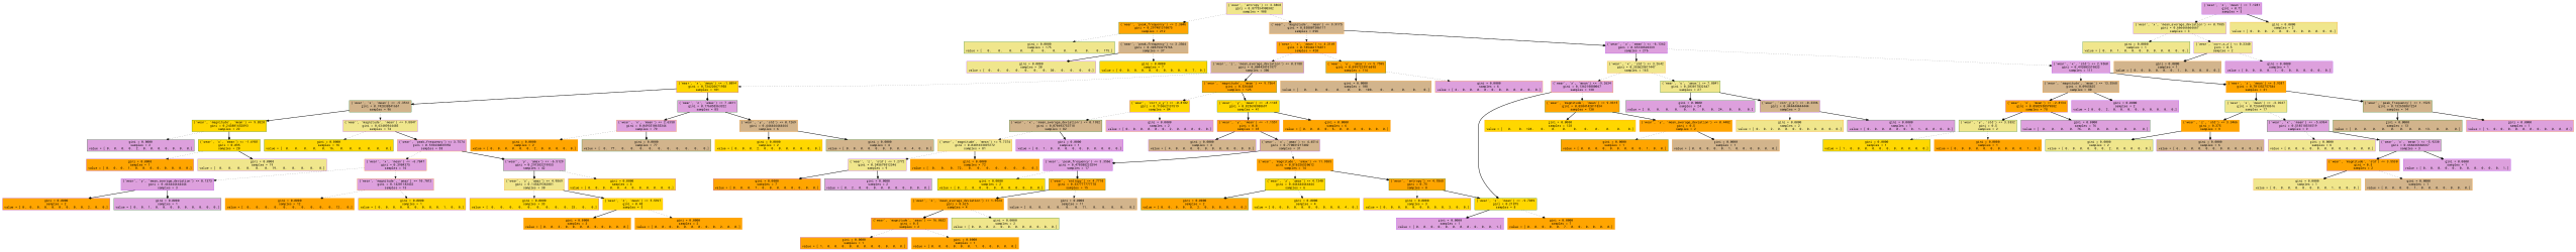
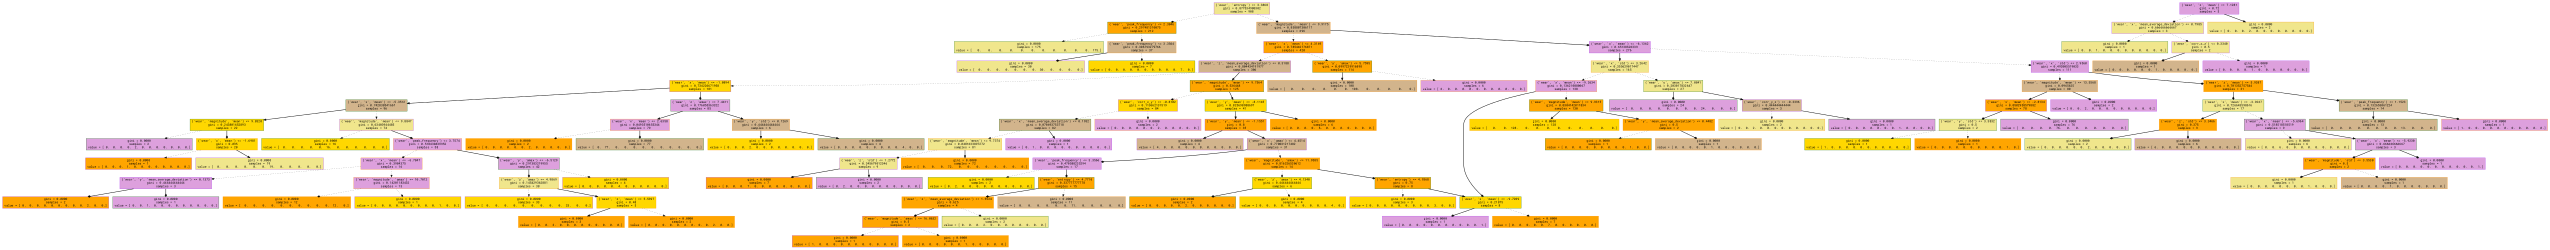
  digraph {
    fontname="Roboto Mono"
    node [color=darkorange fillcolor=orange fontname="Roboto Mono" shape=box style=filled]
    edge [arrowhead=diamond fontname="Roboto Mono" style=bold]
    n1 [color=purple fillcolor=khaki label="('wear', 'entropy') <= 3.3868\ngini = 0.877534980302\nsamples = 908"]
    n2 [color=darkgreen label="('wear', 'peak_frequency') <= 2.3046\ngini = 0.297481310075\nsamples = 212"]
    n3 [fillcolor=tan label="('wear', 'magnitude', 'mean') <= 9.9175\ngini = 0.858807306117\nsamples = 696"]
    n4 [color=darkgreen fillcolor=khaki label="gini = 0.0000\nsamples = 175\nvalue = [   0.    0.    0.    0.    0.    0.    0.    0.    0.    0.    0.  175.]"]
    n5 [fillcolor=tan label="('wear', 'peak_frequency') <= 3.3564\ngini = 0.306793279766\nsamples = 37"]
    n6 [color=purple label="('wear', 'x', 'mean') <= 4.3149\ngini = 0.785442176871\nsamples = 420"]
    n7 [color=purple fillcolor=plum label="('wear', 'x', 'mean') <= -6.1362\ngini = 0.65138626339\nsamples = 276"]
    n8 [color=purple fillcolor=khaki label="gini = 0.0000\nsamples = 30\nvalue = [  0.   0.   0.   0.   0.   0.   0.  30.   0.   0.   0.   0.]"]
    n9 [color=darkgreen fillcolor=gold label="gini = 0.0000\nsamples = 7\nvalue = [ 0.  0.  0.  0.  0.  0.  0.  0.  0.  0.  7.  0.]"]
    n10 [color=purple fillcolor=tan label="('wear', 'z', 'mean_average_deviation') <= 0.3188\ngini = 0.804434191977\nsamples = 306"]
    n11 [color=darkgreen label="('wear', 'y', 'amax') <= 5.7595\ngini = 0.0997229916898\nsamples = 114"]
    n12 [fillcolor=khaki label="('wear', 'x', 'std') <= 3.2642\ngini = 0.355629017447\nsamples = 165"]
    n13 [color=purple fillcolor=plum label="('wear', 'x', 'std') <= 2.9560\ngini = 0.492005519033\nsamples = 111"]
    n14 [color=purple fillcolor=gold label="('wear', 'x', 'mean') <= -1.0894\ngini = 0.734226671958\nsamples = 181"]
    n15 [color=darkgreen label="('wear', 'magnitude', 'mean') <= 9.7564\ngini = 0.536448\nsamples = 125"]
    n16 [fillcolor=tan label="gini = 0.0000\nsamples = 108\nvalue = [   0.    0.    0.    0.    0.    0.  108.    0.    0.    0.    0.    0.]"]
    n17 [fillcolor=plum label="gini = 0.0000\nsamples = 6\nvalue = [ 6.  0.  0.  0.  0.  0.  0.  0.  0.  0.  0.  0.]"]
    n18 [color=darkgreen fillcolor=tan label="('wear', 'x', 'mean') <= -5.3512\ngini = 0.742838541667\nsamples = 96"]
    n19 [color=darkgreen fillcolor=plum label="('wear', 'z', 'amax') <= 7.4411\ngini = 0.176055363322\nsamples = 85"]
    n20 [color=purple fillcolor=gold label="('wear', 'corr_x_y') <= -0.8102\ngini = 0.113662131519\nsamples = 84"]
    n21 [color=darkgreen fillcolor=gold label="('wear', 'y', 'mean') <= -8.1145\ngini = 0.825698988697\nsamples = 41"]
    n22 [color=purple fillcolor=khaki label="('wear', 'magnitude', 'mean') <= 9.8847\ngini = 0.63403944485\nsamples = 74"]
    n23 [color=darkgreen fillcolor=gold label="('wear', 'magnitude', 'mean') <= 9.8320\ngini = 0.243801652893\nsamples = 22"]
    n24 [fillcolor=tan label="('wear', 'y', 'std') <= 0.1269\ngini = 0.444444444444\nsamples = 6"]
    n25 [fillcolor=plum label="('wear', 'x', 'mean') <= 2.6358\ngini = 0.0493510655344\nsamples = 79"]
    n26 [fillcolor=plum label="('wear', 'peak_frequency') <= 3.7574\ngini = 0.518430439952\nsamples = 58"]
    n27 [color=darkgreen fillcolor=gold label="gini = 0.0000\nsamples = 16\nvalue = [  0.   0.   0.   0.   0.  16.   0.   0.   0.   0.   0.   0.]"]
-   n28 [color=darkgreen fillcolor=gold label="('wear', 'x', 'mean') <= -1.6981\ngini = 0.095\nsamples = 20"]
+   n28 [fillcolor=gold label="('wear', 'x', 'mean') <= -1.6981\ngini = 0.095\nsamples = 20"]
    n29 [color=darkgreen fillcolor=plum label="gini = 0.0000\nsamples = 2\nvalue = [ 0.  0.  0.  0.  2.  0.  0.  0.  0.  0.  0.  0.]"]
    n30 [color=darkgreen fillcolor=plum label="('wear', 'y', 'amax') <= -6.5129\ngini = 0.291383219955\nsamples = 42"]
    n31 [fillcolor=plum label="('wear', 'x', 'mean') <= -6.7847\ngini = 0.3984375\nsamples = 16"]
    n32 [color=purple fillcolor=gold label="gini = 0.0000\nsamples = 4\nvalue = [ 0.  0.  0.  0.  0.  4.  0.  0.  0.  0.  0.  0.]"]
    n33 [fillcolor=khaki label="('wear', 'z', 'amax') <= 4.9869\ngini = 0.145429362881\nsamples = 38"]
    n34 [fillcolor=plum label="('wear', 'magnitude', 'amax') <= 10.7012\ngini = 0.14201183432\nsamples = 13"]
    n35 [color=purple fillcolor=plum label="('wear', 'y', 'mean_average_deviation') <= 0.1373\ngini = 0.444444444444\nsamples = 3"]
    n36 [color=purple fillcolor=gold label="gini = 0.0000\nsamples = 33\nvalue = [  0.   0.   0.   0.   0.   0.   0.   0.   0.  33.   0.   0.]"]
    n37 [fillcolor=gold label="('wear', 'z', 'mean') <= 5.5397\ngini = 0.48\nsamples = 5"]
    n38 [label="gini = 0.0000\nsamples = 3\nvalue = [ 0.  0.  3.  0.  0.  0.  0.  0.  0.  0.  0.  0.]"]
    n39 [label="gini = 0.0000\nsamples = 2\nvalue = [ 0.  0.  0.  0.  0.  0.  0.  0.  0.  2.  0.  0.]"]
    n40 [label="gini = 0.0000\nsamples = 12\nvalue = [  0.   0.   0.   0.   0.   0.   0.   0.   0.   0.  12.   0.]"]
    n41 [color=purple fillcolor=gold label="gini = 0.0000\nsamples = 1\nvalue = [ 0.  0.  0.  0.  0.  0.  0.  0.  0.  1.  0.  0.]"]
    n42 [color=purple label="gini = 0.0000\nsamples = 2\nvalue = [ 0.  0.  0.  0.  0.  0.  0.  0.  0.  2.  0.  0.]"]
    n43 [color=darkgreen fillcolor=plum label="gini = 0.0000\nsamples = 1\nvalue = [ 0.  0.  1.  0.  0.  0.  0.  0.  0.  0.  0.  0.]"]
    n44 [color=purple fillcolor=khaki label="gini = 0.0000\nsamples = 19\nvalue = [  0.   0.   0.   0.   0.   0.  19.   0.   0.   0.   0.   0.]"]
    n45 [color=purple label="gini = 0.0000\nsamples = 1\nvalue = [ 0.  0.  0.  1.  0.  0.  0.  0.  0.  0.  0.  0.]"]
    n46 [color=darkgreen fillcolor=tan label="gini = 0.0000\nsamples = 4\nvalue = [ 0.  0.  0.  0.  0.  0.  0.  0.  0.  4.  0.  0.]"]
    n47 [fillcolor=gold label="gini = 0.0000\nsamples = 2\nvalue = [ 0.  0.  0.  2.  0.  0.  0.  0.  0.  0.  0.  0.]"]
    n48 [color=darkgreen fillcolor=tan label="gini = 0.0000\nsamples = 77\nvalue = [  0.  77.   0.   0.   0.   0.   0.   0.   0.   0.   0.   0.]"]
    n49 [label="gini = 0.0000\nsamples = 2\nvalue = [ 0.  0.  0.  0.  0.  0.  2.  0.  0.  0.  0.  0.]"]
    n50 [fillcolor=plum label="gini = 0.0000\nsamples = 2\nvalue = [ 0.  0.  0.  0.  0.  0.  2.  0.  0.  0.  0.  0.]"]
    n51 [color=darkgreen fillcolor=tan label="('wear', 'x', 'mean_average_deviation') <= 0.1932\ngini = 0.070493753718\nsamples = 82"]
    n52 [label="gini = 0.0000\nsamples = 6\nvalue = [ 0.  0.  0.  0.  6.  0.  0.  0.  0.  0.  0.  0.]"]
    n53 [color=purple label="('wear', 'y', 'mean') <= -1.1551\ngini = 0.8\nsamples = 35"]
    n54 [color=purple fillcolor=plum label="gini = 0.0000\nsamples = 1\nvalue = [ 0.  1.  0.  0.  0.  0.  0.  0.  0.  0.  0.  0.]"]
    n55 [fillcolor=khaki label="('wear', 'magnitude', 'mean') <= 9.7374\ngini = 0.0481633897272\nsamples = 81"]
    n56 [label="gini = 0.0000\nsamples = 72\nvalue = [  0.   0.   0.  72.   0.   0.   0.   0.   0.   0.   0.   0.]"]
    n57 [color=purple fillcolor=khaki label="('wear', 'z', 'std') <= 1.2772\ngini = 0.345679012346\nsamples = 9"]
    n58 [color=darkgreen fillcolor=plum label="gini = 0.0000\nsamples = 2\nvalue = [ 0.  2.  0.  0.  0.  0.  0.  0.  0.  0.  0.  0.]"]
    n59 [color=purple label="gini = 0.0000\nsamples = 7\nvalue = [ 0.  0.  0.  7.  0.  0.  0.  0.  0.  0.  0.  0.]"]
    n60 [color=purple fillcolor=tan label="('wear', 'x', 'amax') <= 4.4514\ngini = 0.770031217482\nsamples = 31"]
    n61 [color=purple fillcolor=tan label="gini = 0.0000\nsamples = 4\nvalue = [ 4.  0.  0.  0.  0.  0.  0.  0.  0.  0.  0.  0.]"]
    n62 [label="('wear', 'magnitude', 'amax') <= 11.9585\ngini = 0.816326530612\nsamples = 14"]
    n63 [color=purple fillcolor=plum label="('wear', 'peak_frequency') <= 3.3566\ngini = 0.470588235294\nsamples = 17"]
    n64 [color=darkgreen fillcolor=gold label="('wear', 'z', 'amax') <= 4.1340\ngini = 0.444444444444\nsamples = 6"]
    n65 [color=darkgreen label="('wear', 'entropy') <= 4.9368\ngini = 0.75\nsamples = 8"]
    n66 [color=darkgreen label="('wear', 'entropy') <= 4.7710\ngini = 0.337777777778\nsamples = 15"]
    n67 [color=darkgreen fillcolor=gold label="gini = 0.0000\nsamples = 2\nvalue = [ 0.  2.  0.  0.  0.  0.  0.  0.  0.  0.  0.  0.]"]
    n68 [color=darkgreen label="gini = 0.0000\nsamples = 2\nvalue = [ 0.  0.  0.  0.  0.  2.  0.  0.  0.  0.  0.  0.]"]
    n69 [fillcolor=gold label="gini = 0.0000\nsamples = 4\nvalue = [ 0.  0.  0.  0.  0.  0.  0.  0.  0.  0.  4.  0.]"]
    n70 [color=purple fillcolor=gold label="gini = 0.0000\nsamples = 3\nvalue = [ 0.  0.  0.  0.  0.  0.  0.  0.  0.  3.  0.  0.]"]
    n71 [color=darkgreen fillcolor=gold label="('wear', 'x', 'mean') <= -9.7209\ngini = 0.21875\nsamples = 8"]
    n72 [color=purple fillcolor=plum label="('wear', 'z', 'mean') <= 7.1281\ngini = 0.72\nsamples = 5"]
    n73 [color=purple fillcolor=khaki label="('wear', 'x', 'mean_average_deviation') <= 0.7985\ngini = 0.666666666667\nsamples = 3"]
    n74 [fillcolor=khaki label="gini = 0.0000\nsamples = 2\nvalue = [ 0.  0.  0.  2.  0.  0.  0.  0.  0.  0.  0.  0.]"]
    n75 [color=darkgreen fillcolor=khaki label="gini = 0.0000\nsamples = 1\nvalue = [ 0.  0.  1.  0.  0.  0.  0.  0.  0.  0.  0.  0.]"]
    n76 [color=purple fillcolor=khaki label="('wear', 'corr_x_z') <= 0.3340\ngini = 0.5\nsamples = 2"]
    n77 [fillcolor=tan label="gini = 0.0000\nsamples = 1\nvalue = [ 0.  0.  0.  0.  0.  0.  1.  0.  0.  0.  0.  0.]"]
    n78 [color=purple fillcolor=plum label="gini = 0.0000\nsamples = 1\nvalue = [ 0.  0.  0.  0.  1.  0.  0.  0.  0.  0.  0.  0.]"]
    n79 [label="('wear', 'z', 'mean_average_deviation') <= 1.5924\ngini = 0.625\nsamples = 4"]
    n80 [fillcolor=tan label="gini = 0.0000\nsamples = 11\nvalue = [  0.   0.   0.   0.   0.   0.  11.   0.   0.   0.   0.   0.]"]
    n81 [color=purple label="('wear', 'magnitude', 'amax') <= 16.0632\ngini = 0.5\nsamples = 2"]
    n82 [color=darkgreen fillcolor=khaki label="gini = 0.0000\nsamples = 2\nvalue = [ 0.  0.  0.  2.  0.  0.  0.  0.  0.  0.  0.  0.]"]
    n83 [color=purple label="gini = 0.0000\nsamples = 1\nvalue = [ 1.  0.  0.  0.  0.  0.  0.  0.  0.  0.  0.  0.]"]
    n84 [label="gini = 0.0000\nsamples = 1\nvalue = [ 0.  0.  0.  0.  0.  0.  1.  0.  0.  0.  0.  0.]"]
    n85 [fillcolor=plum label="('wear', 'x', 'mean') <= -9.2634\ngini = 0.136210880067\nsamples = 138"]
    n86 [color=darkgreen fillcolor=khaki label="('wear', 'y', 'amax') <= 7.0841\ngini = 0.203017832647\nsamples = 27"]
    n87 [fillcolor=tan label="('wear', 'magnitude', 'mean') <= 13.5568\ngini = 0.0965625\nsamples = 80"]
    n88 [label="('wear', 'z', 'mean') <= 5.9387\ngini = 0.701352757544\nsamples = 31"]
    n89 [color=darkgreen label="('wear', 'magnitude', 'mean') <= 9.9315\ngini = 0.0304142011834\nsamples = 130"]
    n90 [color=darkgreen fillcolor=plum label="gini = 0.0000\nsamples = 24\nvalue = [  0.   0.   0.   0.   0.   0.   0.   0.  24.   0.   0.   0.]"]
    n91 [color=purple fillcolor=tan label="('wear', 'corr_y_z') <= -0.3396\ngini = 0.444444444444\nsamples = 3"]
    n92 [color=purple fillcolor=plum label="gini = 0.0000\nsamples = 1\nvalue = [ 0.  0.  0.  0.  0.  0.  0.  0.  0.  0.  0.  1.]"]
    n93 [label="gini = 0.0000\nsamples = 7\nvalue = [ 0.  0.  0.  0.  0.  7.  0.  0.  0.  0.  0.  0.]"]
    n94 [label="('wear', 'y', 'mean_average_deviation') <= 0.4482\ngini = 0.5\nsamples = 2"]
    n95 [fillcolor=gold label="gini = 0.0000\nsamples = 128\nvalue = [   0.    0.  128.    0.    0.    0.    0.    0.    0.    0.    0.    0.]"]
    n96 [fillcolor=tan label="gini = 0.0000\nsamples = 1\nvalue = [ 0.  0.  0.  0.  0.  1.  0.  0.  0.  0.  0.  0.]"]
    n97 [color=darkgreen label="gini = 0.0000\nsamples = 1\nvalue = [ 0.  0.  0.  0.  0.  0.  0.  0.  0.  1.  0.  0.]"]
    n98 [color=darkgreen fillcolor=plum label="gini = 0.0000\nsamples = 1\nvalue = [ 0.  0.  0.  0.  0.  0.  0.  1.  0.  0.  0.  0.]"]
    n99 [fillcolor=khaki label="gini = 0.0000\nsamples = 2\nvalue = [ 0.  0.  2.  0.  0.  0.  0.  0.  0.  0.  0.  0.]"]
    n100 [color=purple label="('wear', 'x', 'mean') <= -2.8134\ngini = 0.0502958579882\nsamples = 78"]
    n101 [color=purple fillcolor=plum label="gini = 0.0000\nsamples = 2\nvalue = [ 0.  0.  2.  0.  0.  0.  0.  0.  0.  0.  0.  0.]"]
    n102 [color=darkgreen fillcolor=khaki label="('wear', 'x', 'mean') <= -3.9267\ngini = 0.726643598616\nsamples = 17"]
    n103 [color=darkgreen fillcolor=tan label="('wear', 'peak_frequency') <= 1.1523\ngini = 0.132653061224\nsamples = 14"]
    n104 [color=darkgreen fillcolor=plum label="gini = 0.0000\nsamples = 76\nvalue = [  0.   0.   0.   0.  76.   0.   0.   0.   0.   0.   0.   0.]"]
    n105 [color=darkgreen fillcolor=khaki label="('wear', 'y', 'std') <= 3.3832\ngini = 0.5\nsamples = 2"]
    n106 [label="gini = 0.0000\nsamples = 1\nvalue = [ 0.  0.  0.  0.  0.  0.  0.  0.  0.  0.  1.  0.]"]
    n107 [color=darkgreen fillcolor=gold label="gini = 0.0000\nsamples = 1\nvalue = [ 1.  0.  0.  0.  0.  0.  0.  0.  0.  0.  0.  0.]"]
    n108 [color=darkgreen fillcolor=plum label="('wear', 'x', 'mean') <= -5.6964\ngini = 0.518518518519\nsamples = 9"]
    n109 [label="('wear', 'z', 'std') <= 3.3466\ngini = 0.375\nsamples = 9"]
    n110 [fillcolor=plum label="gini = 0.0000\nsamples = 1\nvalue = [ 1.  0.  0.  0.  0.  0.  0.  0.  0.  0.  0.  0.]"]
    n111 [color=darkgreen fillcolor=tan label="gini = 0.0000\nsamples = 13\nvalue = [  0.   0.   0.   0.   0.   0.   0.   0.  13.   0.   0.   0.]"]
    n112 [color=darkgreen fillcolor=plum label="('wear', 'x', 'mean') <= -5.9230\ngini = 0.666666666667\nsamples = 3"]
    n113 [color=purple fillcolor=khaki label="gini = 0.0000\nsamples = 6\nvalue = [ 0.  0.  6.  0.  0.  0.  0.  0.  0.  0.  0.  0.]"]
    n114 [color=purple fillcolor=tan label="gini = 0.0000\nsamples = 6\nvalue = [ 6.  0.  0.  0.  0.  0.  0.  0.  0.  0.  0.  0.]"]
    n115 [color=darkgreen fillcolor=khaki label="gini = 0.0000\nsamples = 2\nvalue = [ 0.  0.  0.  0.  0.  0.  2.  0.  0.  0.  0.  0.]"]
    n116 [color=purple fillcolor=plum label="gini = 0.0000\nsamples = 1\nvalue = [ 0.  0.  0.  0.  0.  0.  0.  0.  0.  0.  0.  1.]"]
    n117 [color=purple label="('wear', 'magnitude', 'std') <= 3.5530\ngini = 0.5\nsamples = 2"]
    n118 [fillcolor=tan label="gini = 0.0000\nsamples = 1\nvalue = [ 0.  0.  0.  0.  1.  0.  0.  0.  0.  0.  0.  0.]"]
    n119 [fillcolor=khaki label="gini = 0.0000\nsamples = 1\nvalue = [ 0.  0.  0.  0.  0.  0.  0.  0.  1.  0.  0.  0.]"]
    n1 -> n2 [style=dotted]
    n1 -> n3 [style=dotted]
    n2 -> n4 [arrowhead=normal style=dotted]
    n2 -> n5 [style=dotted]
    n3 -> n6 [arrowhead=normal style=dotted]
    n3 -> n7
    n5 -> n8
    n5 -> n9 [style=dotted]
    n6 -> n10 [arrowhead=normal style=dotted]
    n6 -> n11 [arrowhead=normal style=dotted]
    n7 -> n12 [arrowhead=normal]
    n7 -> n13 [style=dotted]
    n10 -> n14 [arrowhead=normal style=dotted]
    n10 -> n15 [arrowhead=normal]
    n11 -> n16 [arrowhead=normal]
    n11 -> n17 [arrowhead=normal style=dotted]
    n12 -> n85 [arrowhead=normal style=dotted]
    n12 -> n86 [style=dotted]
    n13 -> n87 [style=dotted]
    n13 -> n88
    n14 -> n18 [arrowhead=normal]
    n14 -> n19
    n15 -> n20 [style=dotted]
    n15 -> n21 [arrowhead=normal]
    n18 -> n22 [arrowhead=normal style=dotted]
    n18 -> n23 [arrowhead=normal]
    n19 -> n24 [arrowhead=normal]
    n19 -> n25 [arrowhead=normal]
    n20 -> n50 [style=dotted]
    n20 -> n51 [style=dotted]
    n21 -> n52 [arrowhead=normal]
    n21 -> n53 [arrowhead=normal]
    n22 -> n26
    n22 -> n27 [arrowhead=normal style=dotted]
    n23 -> n28
    n23 -> n29 [style=dotted]
    n24 -> n46 [arrowhead=normal]
    n24 -> n47 [arrowhead=normal]
    n25 -> n48
    n25 -> n49 [style=dotted]
    n26 -> n30
    n26 -> n31 [style=dotted]
    n28 -> n44 [arrowhead=normal]
    n28 -> n45 [arrowhead=normal style=dotted]
    n30 -> n32 [style=dotted]
    n30 -> n33
    n31 -> n34 [arrowhead=normal style=dotted]
    n31 -> n35 [style=dotted]
    n33 -> n36 [arrowhead=normal style=dotted]
    n33 -> n37 [arrowhead=normal]
    n34 -> n40 [style=dotted]
    n34 -> n41 [style=dotted]
    n35 -> n42
    n35 -> n43
    n37 -> n38 [arrowhead=normal]
    n37 -> n39 [arrowhead=normal style=dotted]
    n51 -> n54 [arrowhead=normal]
    n51 -> n55 [arrowhead=normal style=dotted]
    n53 -> n60 [arrowhead=normal]
    n53 -> n61 [arrowhead=normal]
    n55 -> n56 [arrowhead=normal]
    n55 -> n57 [style=dotted]
    n57 -> n58 [arrowhead=normal]
    n57 -> n59
    n60 -> n62 [arrowhead=normal style=dotted]
    n60 -> n63
    n62 -> n64 [style=dotted]
    n62 -> n65
    n63 -> n66
    n63 -> n67 [arrowhead=normal style=dotted]
    n64 -> n68
    n64 -> n69 [style=dotted]
    n65 -> n70 [arrowhead=normal style=dotted]
    n65 -> n71 [arrowhead=normal]
    n66 -> n79
    n66 -> n80 [arrowhead=normal style=dotted]
    n71 -> n92
    n71 -> n93 [style=dotted]
    n72 -> n73 [style=dotted]
    n72 -> n74 [arrowhead=normal]
    n73 -> n75 [style=dotted]
    n73 -> n76 [style=dotted]
    n76 -> n77
    n76 -> n78 [arrowhead=normal style=dotted]
    n79 -> n81
    n79 -> n82 [style=dotted]
    n81 -> n83 [style=dotted]
    n81 -> n84 [arrowhead=normal style=dotted]
    n85 -> n71
    n85 -> n89 [style=dotted]
    n86 -> n90
    n86 -> n91 [arrowhead=normal]
    n87 -> n100 [arrowhead=normal]
    n87 -> n101
    n88 -> n102
    n88 -> n103
    n89 -> n94 [arrowhead=normal]
    n89 -> n95 [arrowhead=normal]
    n91 -> n98 [arrowhead=normal]
    n91 -> n99 [arrowhead=normal style=dotted]
    n94 -> n96
    n94 -> n97 [arrowhead=normal style=dotted]
    n100 -> n104 [arrowhead=normal]
    n100 -> n105
    n102 -> n108 [style=dotted]
    n102 -> n109 [arrowhead=normal]
    n103 -> n110
    n103 -> n111 [arrowhead=normal]
    n105 -> n106 [arrowhead=normal style=dotted]
    n105 -> n107 [arrowhead=normal style=dotted]
    n108 -> n112 [arrowhead=normal]
    n108 -> n113 [style=dotted]
    n109 -> n114
    n109 -> n115
    n112 -> n116
    n112 -> n117
    n117 -> n118 [style=dotted]
    n117 -> n119
  }
